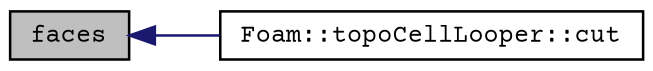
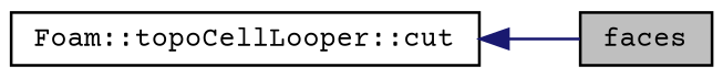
  digraph {
    rankdir=LR
    fontname="Courier Prime"
    node [color=black fontname="Courier Prime" fontsize=10 shape=record]
    n1 [fillcolor=grey75 fontcolor=black height=0.2 label=faces style=filled width=0.4]
    n2 [height=0.2 label="Foam::topoCellLooper::cut" width=0.4]
-   n1 -> n2 [color=midnightblue dir=back fontname="Courier Prime" fontsize=10 labelfontname=FreeSans labelfontsize=10 style=solid]
+   n2 -> n1 [color=midnightblue dir=back fontname="Courier Prime" fontsize=10 labelfontname=FreeSans labelfontsize=10 style=solid]
  }
